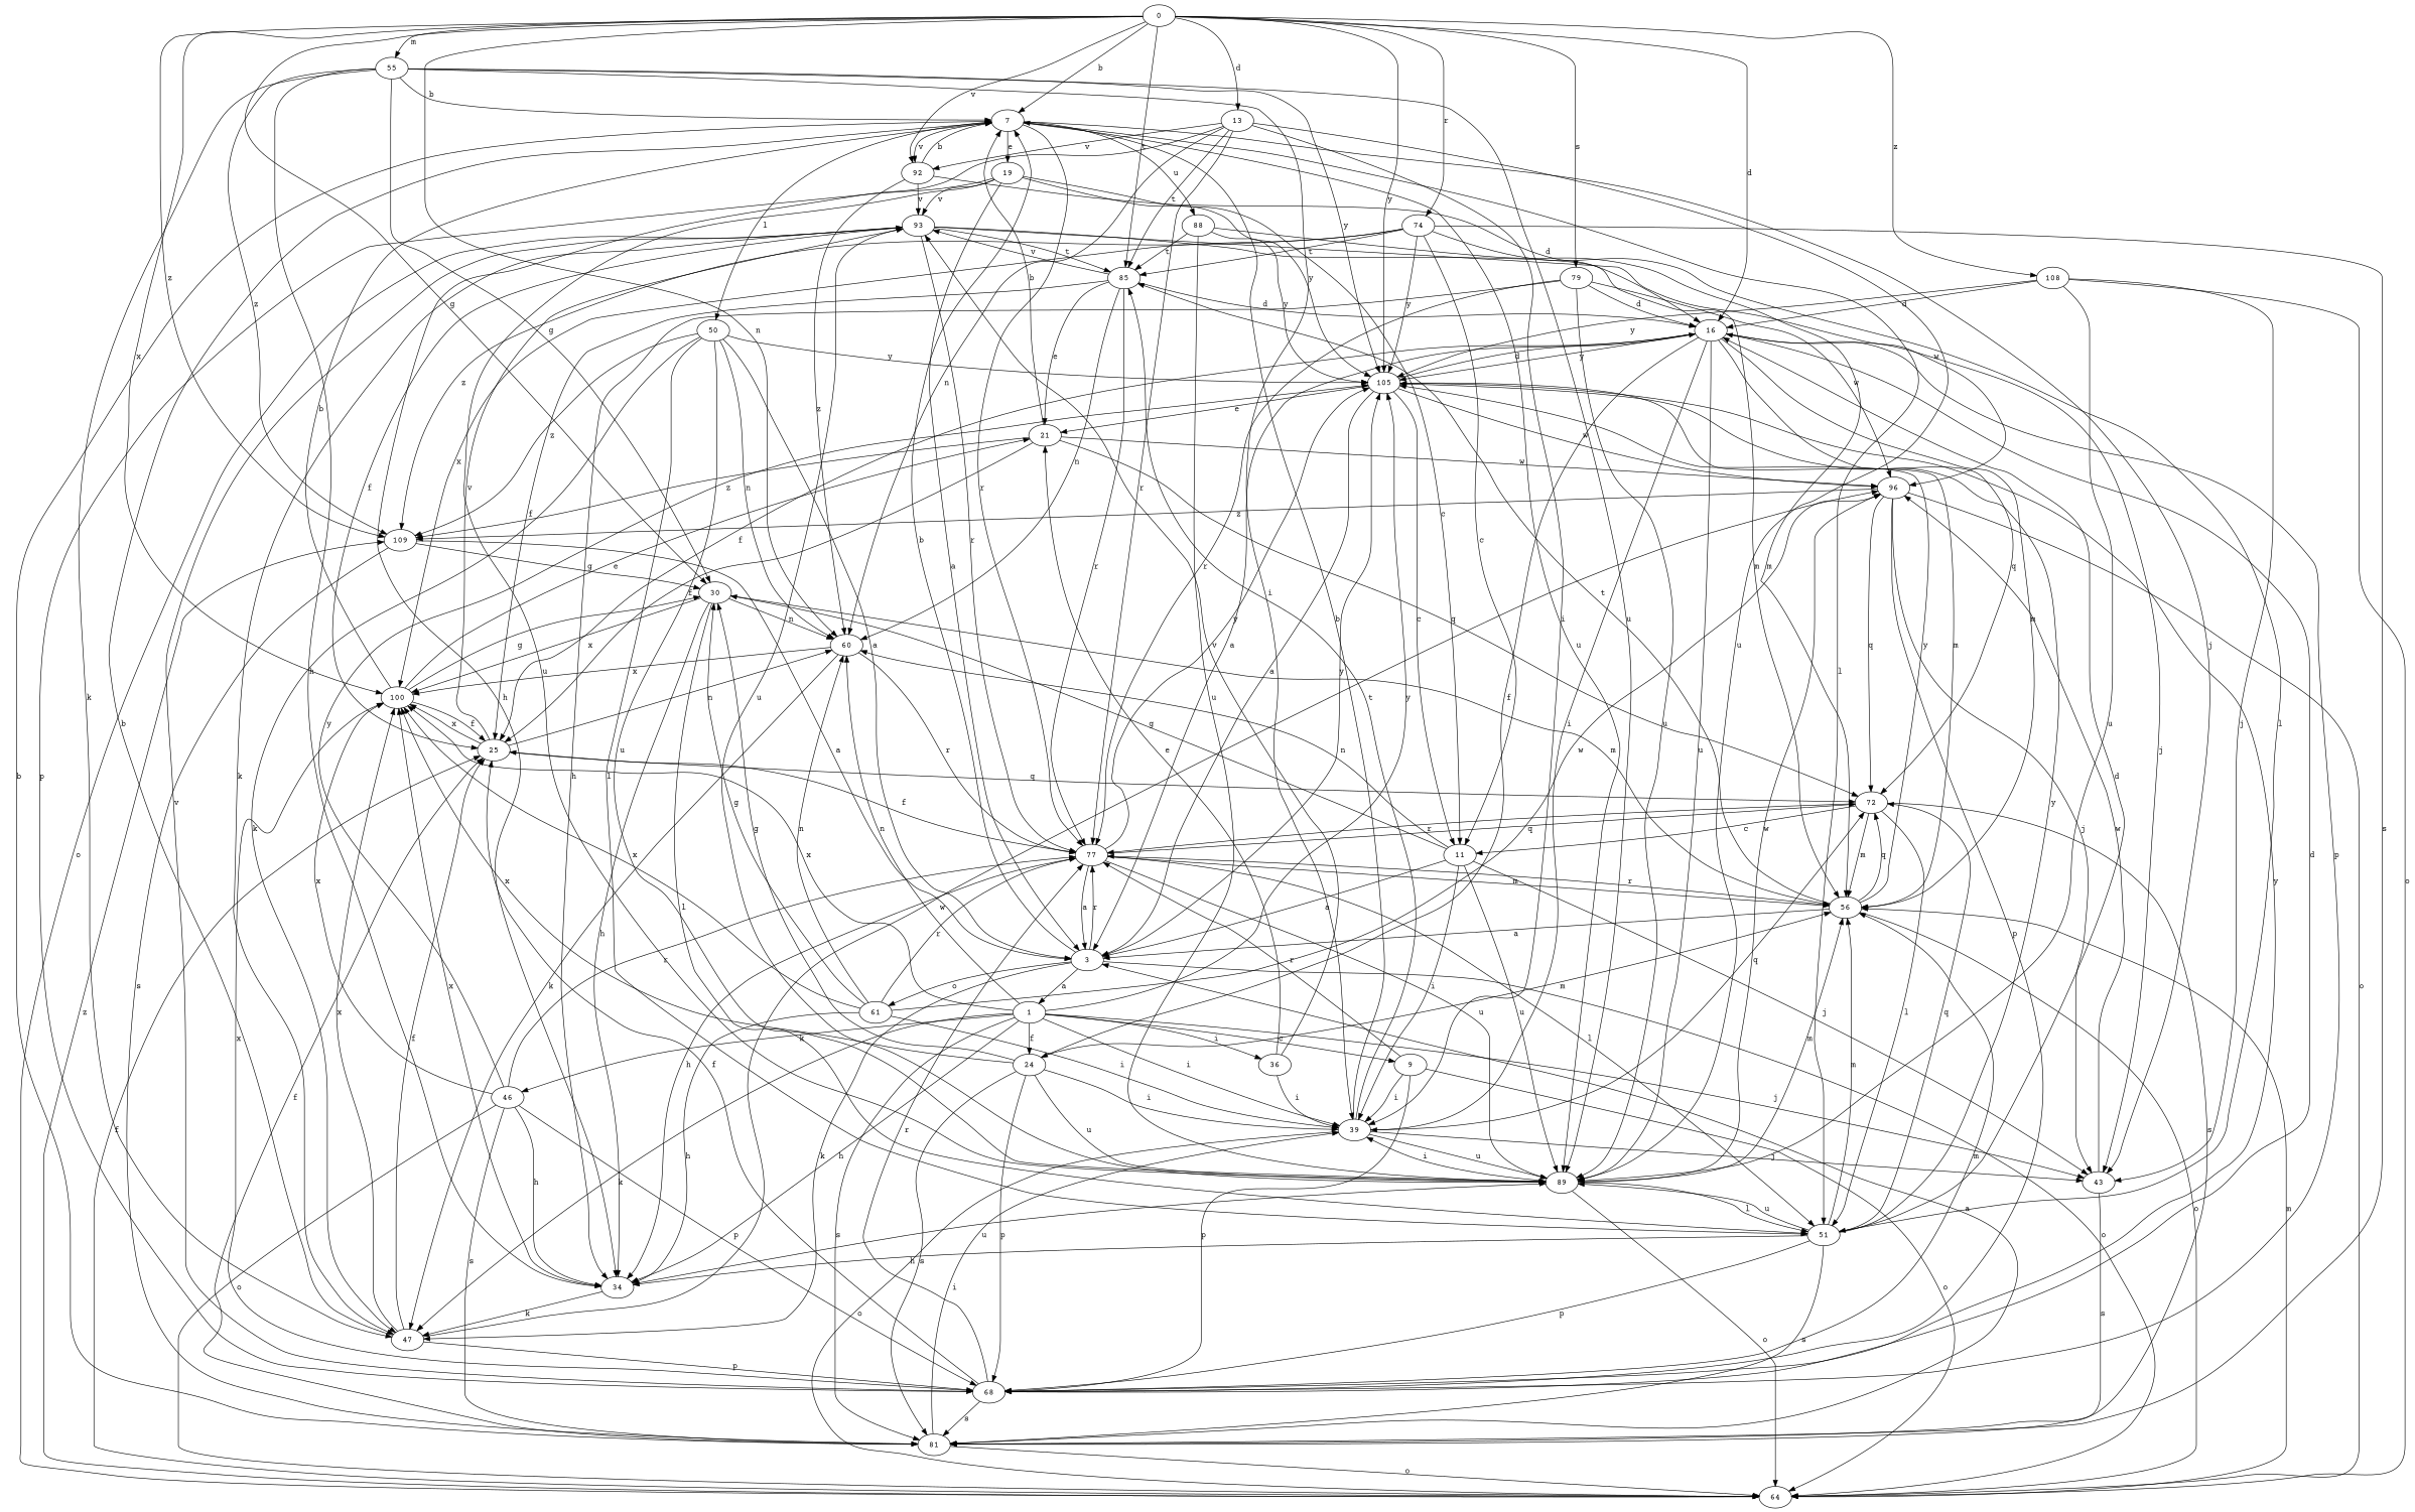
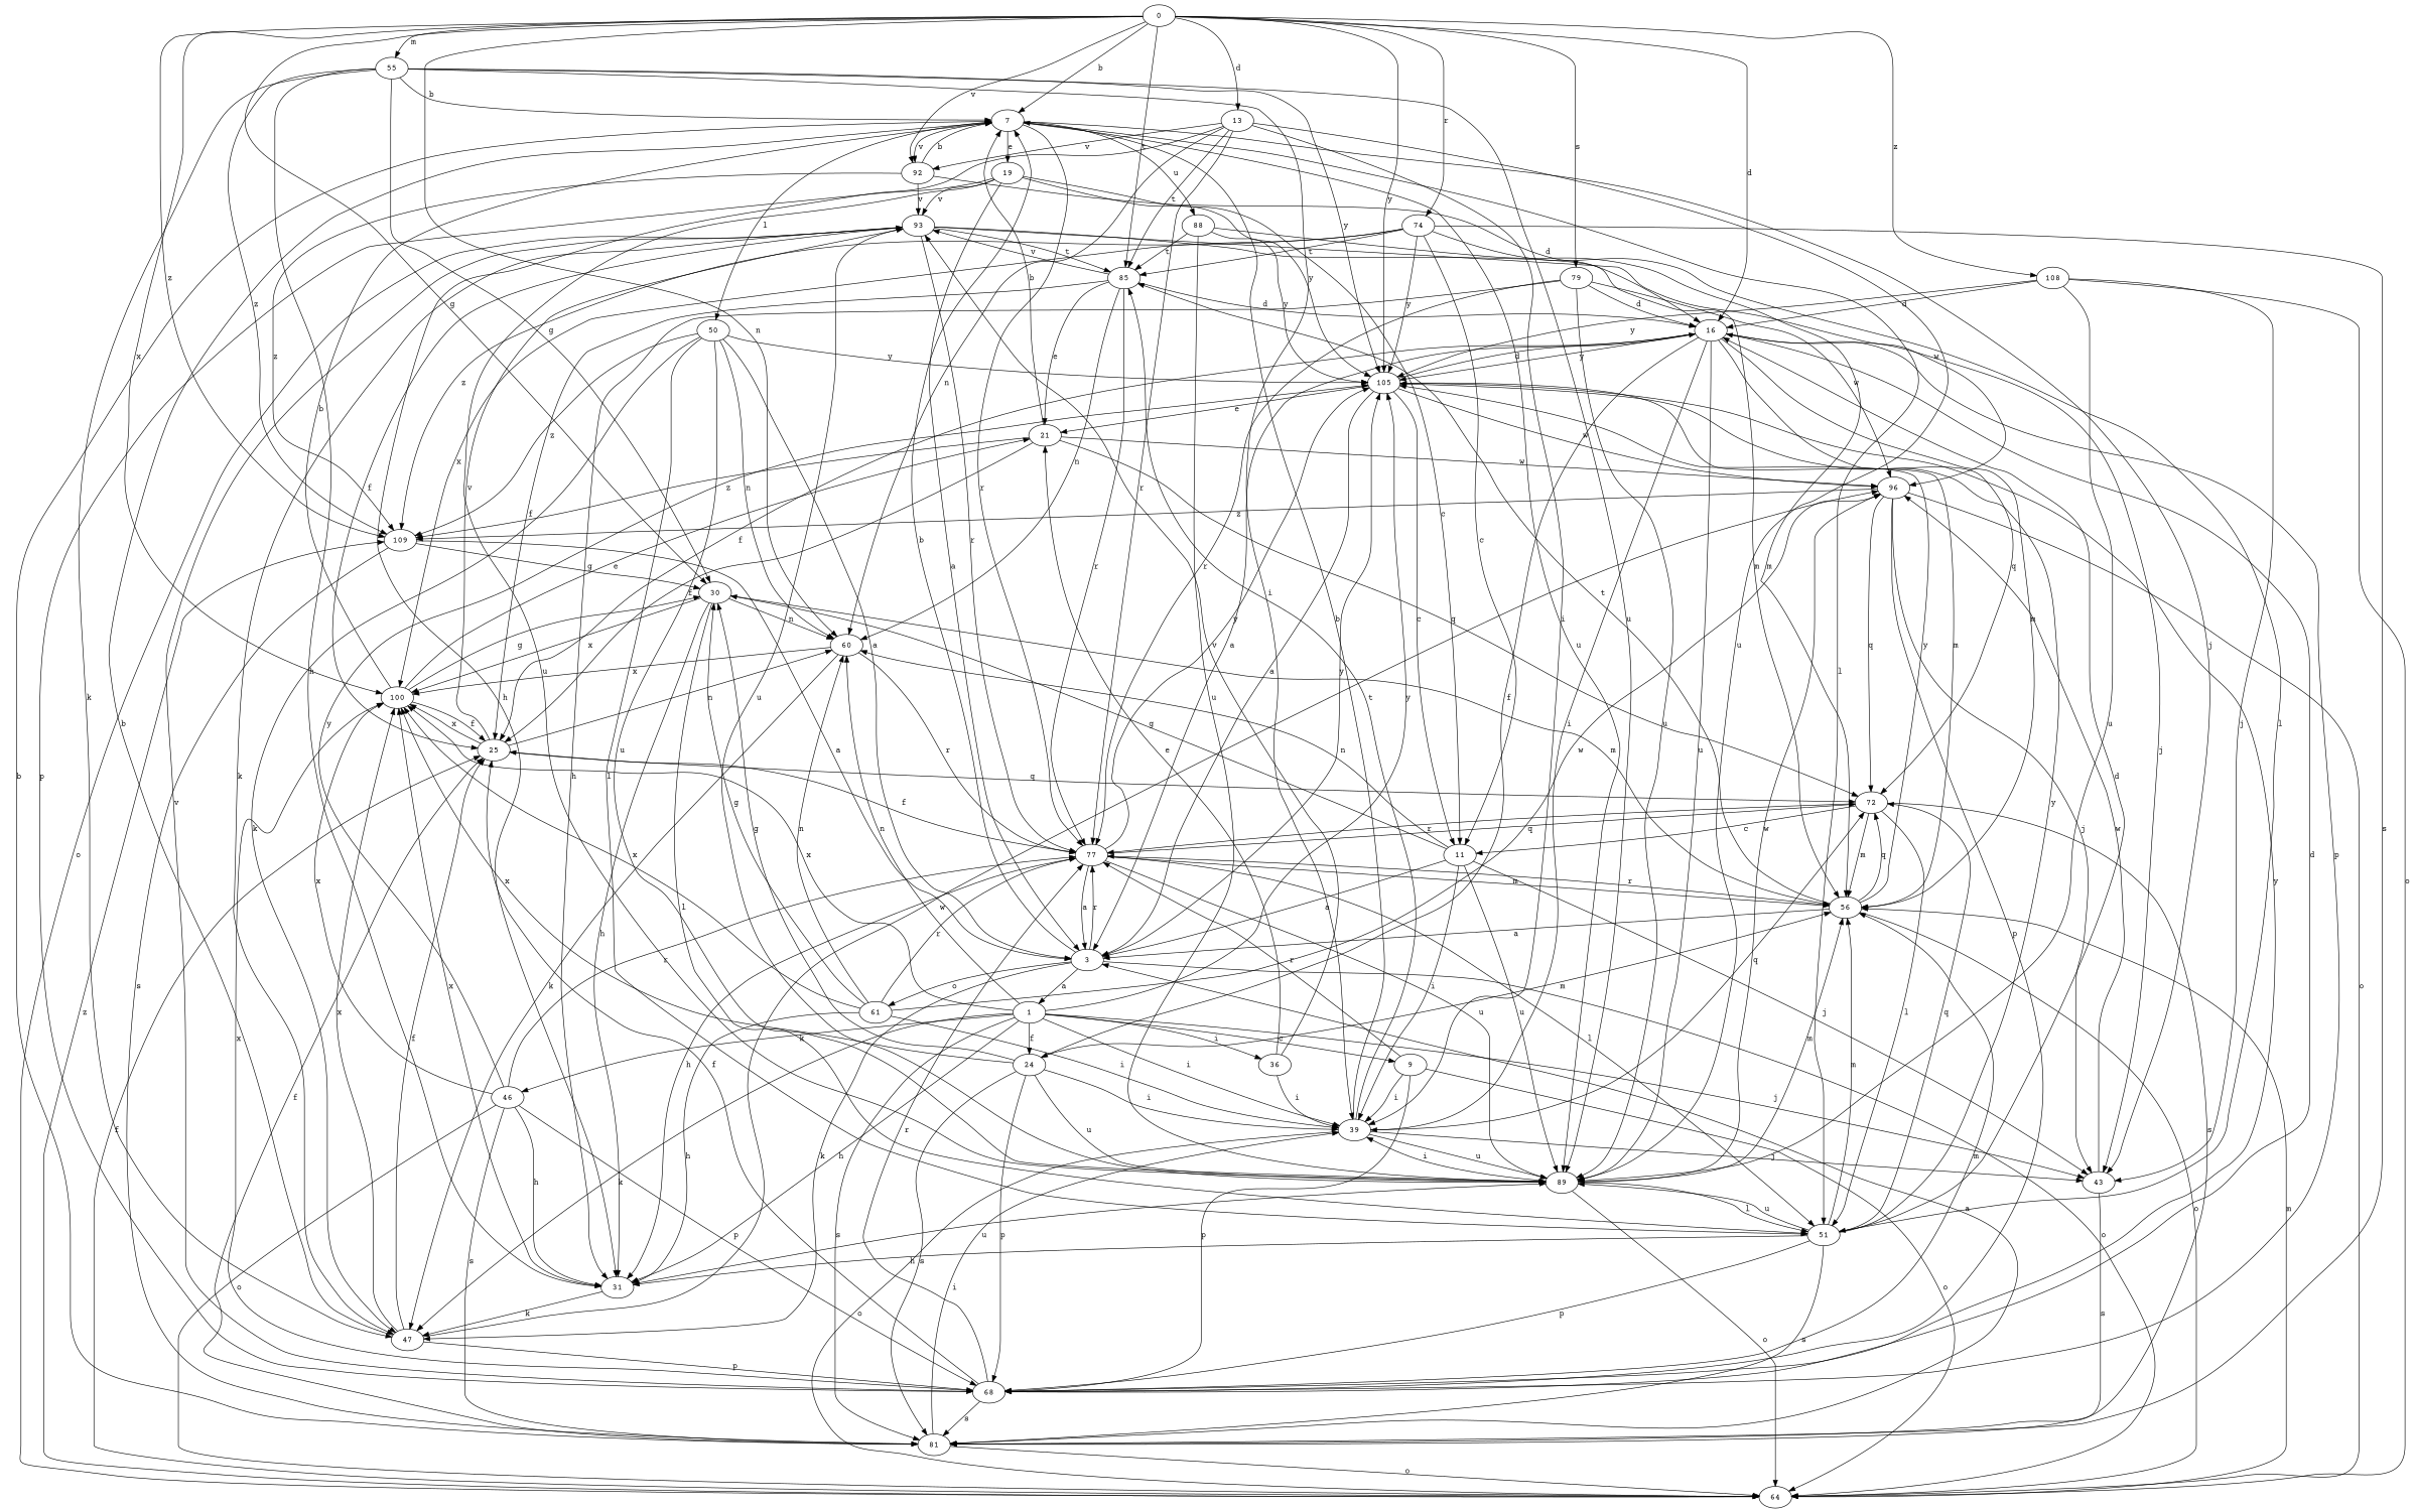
  strict digraph {
    fontname="Courier Prime"
    node [fontname="Courier Prime"]
    edge [fontname="Courier Prime"]
    0
    7
    13
    16
    30
    55
    60
    74
    79
    85
    92
    100
    105
    108
    109
    43
    77
    19
    50
    51
    88
    89
-   34
+   34 [label=31]
    39
    24
    3
    68
    25
    56
    72
    47
    81
    11
    96
    93
    21
    64
    1
    9
    36
    46
    61
    0 -> 7 [label=b]
    0 -> 13 [label=d]
    0 -> 16 [label=d]
    0 -> 30 [label=g]
    0 -> 55 [label=m]
    0 -> 60 [label=n]
    0 -> 74 [label=r]
    0 -> 79 [label=s]
    0 -> 85 [label=t]
    0 -> 92 [label=v]
    0 -> 100 [label=x]
    0 -> 105 [label=y]
    0 -> 108 [label=z]
    0 -> 109 [label=z]
    7 -> 92 [label=v]
    7 -> 43 [label=j]
    7 -> 77 [label=r]
    7 -> 19 [label=e]
    7 -> 50 [label=l]
    7 -> 51 [label=l]
    7 -> 88 [label=u]
    7 -> 89 [label=u]
    13 -> 60 [label=n]
    13 -> 85 [label=t]
    13 -> 92 [label=v]
    13 -> 77 [label=r]
    13 -> 89 [label=u]
    13 -> 34 [label=h]
    13 -> 39 [label=i]
    16 -> 105 [label=y]
    16 -> 43 [label=j]
    16 -> 89 [label=u]
    16 -> 39 [label=i]
    16 -> 24 [label=f]
    16 -> 3 [label=a]
    16 -> 68 [label=p]
    16 -> 25 [label=f]
    16 -> 56 [label=m]
    16 -> 72 [label=q]
    30 -> 60 [label=n]
    30 -> 100 [label=x]
    30 -> 51 [label=l]
    30 -> 34 [label=h]
    30 -> 56 [label=m]
    55 -> 7 [label=b]
    55 -> 30 [label=g]
    55 -> 105 [label=y]
    55 -> 109 [label=z]
    55 -> 89 [label=u]
    55 -> 34 [label=h]
    55 -> 39 [label=i]
    55 -> 47 [label=k]
    60 -> 100 [label=x]
    60 -> 77 [label=r]
    60 -> 47 [label=k]
    74 -> 85 [label=t]
    74 -> 100 [label=x]
    74 -> 105 [label=y]
    74 -> 109 [label=z]
    74 -> 51 [label=l]
    74 -> 81 [label=s]
    74 -> 11 [label=c]
    79 -> 16 [label=d]
    79 -> 77 [label=r]
    79 -> 89 [label=u]
    79 -> 34 [label=h]
    79 -> 96 [label=w]
    85 -> 16 [label=d]
    85 -> 60 [label=n]
    85 -> 77 [label=r]
    85 -> 25 [label=f]
    85 -> 93 [label=v]
    85 -> 21 [label=e]
    92 -> 7 [label=b]
    92 -> 16 [label=d]
-   92 -> 60 [label=z]
+   92 -> 109 [label=z]
    92 -> 93 [label=v]
    100 -> 7 [label=b]
    100 -> 30 [label=g]
    100 -> 25 [label=f]
    100 -> 21 [label=e]
    105 -> 16 [label=d]
    105 -> 3 [label=a]
    105 -> 56 [label=m]
    105 -> 11 [label=c]
    105 -> 96 [label=w]
    105 -> 21 [label=e]
    108 -> 16 [label=d]
    108 -> 105 [label=y]
    108 -> 43 [label=j]
    108 -> 89 [label=u]
    108 -> 64 [label=o]
    109 -> 30 [label=g]
    109 -> 3 [label=a]
    109 -> 81 [label=s]
    43 -> 81 [label=s]
    43 -> 96 [label=w]
    77 -> 105 [label=y]
    77 -> 51 [label=l]
    77 -> 89 [label=u]
    77 -> 34 [label=h]
    77 -> 3 [label=a]
    77 -> 25 [label=f]
    77 -> 56 [label=m]
    77 -> 72 [label=q]
    19 -> 105 [label=y]
    19 -> 89 [label=u]
    19 -> 3 [label=a]
    19 -> 68 [label=p]
    19 -> 11 [label=c]
    19 -> 93 [label=v]
    50 -> 60 [label=n]
    50 -> 105 [label=y]
    50 -> 109 [label=z]
    50 -> 51 [label=l]
    50 -> 89 [label=u]
    50 -> 3 [label=a]
    50 -> 47 [label=k]
    51 -> 16 [label=d]
    51 -> 105 [label=y]
    51 -> 89 [label=u]
    51 -> 34 [label=h]
    51 -> 68 [label=p]
    51 -> 56 [label=m]
    51 -> 72 [label=q]
    51 -> 81 [label=s]
    88 -> 85 [label=t]
    88 -> 105 [label=y]
    88 -> 89 [label=u]
    88 -> 56 [label=m]
    89 -> 51 [label=l]
    89 -> 39 [label=i]
    89 -> 56 [label=m]
    89 -> 96 [label=w]
    89 -> 64 [label=o]
    34 -> 100 [label=x]
    34 -> 89 [label=u]
    34 -> 47 [label=k]
    39 -> 7 [label=b]
    39 -> 85 [label=t]
    39 -> 43 [label=j]
    39 -> 89 [label=u]
    39 -> 72 [label=q]
    39 -> 64 [label=o]
    24 -> 30 [label=g]
    24 -> 100 [label=x]
    24 -> 89 [label=u]
    24 -> 39 [label=i]
    24 -> 68 [label=p]
    24 -> 56 [label=m]
    24 -> 81 [label=s]
    3 -> 7 [label=b]
    3 -> 105 [label=y]
    3 -> 77 [label=r]
    3 -> 47 [label=k]
    3 -> 64 [label=o]
    3 -> 1 [label=a]
    3 -> 61 [label=o]
    68 -> 16 [label=d]
    68 -> 100 [label=x]
    68 -> 105 [label=y]
    68 -> 77 [label=r]
    68 -> 25 [label=f]
    68 -> 56 [label=m]
    68 -> 81 [label=s]
    68 -> 93 [label=v]
    25 -> 60 [label=n]
    25 -> 100 [label=x]
    25 -> 72 [label=q]
    25 -> 93 [label=v]
    56 -> 85 [label=t]
    56 -> 105 [label=y]
    56 -> 77 [label=r]
    56 -> 3 [label=a]
    56 -> 72 [label=q]
    56 -> 64 [label=o]
    72 -> 77 [label=r]
    72 -> 51 [label=l]
    72 -> 56 [label=m]
    72 -> 81 [label=s]
    72 -> 11 [label=c]
    47 -> 7 [label=b]
    47 -> 100 [label=x]
    47 -> 68 [label=p]
    47 -> 25 [label=f]
    47 -> 96 [label=w]
    81 -> 7 [label=b]
    81 -> 39 [label=i]
    81 -> 3 [label=a]
    81 -> 25 [label=f]
    81 -> 64 [label=o]
    11 -> 30 [label=g]
    11 -> 60 [label=n]
    11 -> 43 [label=j]
    11 -> 89 [label=u]
    11 -> 39 [label=i]
    11 -> 3 [label=a]
    96 -> 109 [label=z]
    96 -> 43 [label=j]
    96 -> 68 [label=p]
    96 -> 72 [label=q]
    96 -> 64 [label=o]
    93 -> 85 [label=t]
    93 -> 77 [label=r]
    93 -> 89 [label=u]
    93 -> 25 [label=f]
    93 -> 56 [label=m]
    93 -> 47 [label=k]
    93 -> 96 [label=w]
    93 -> 64 [label=o]
    21 -> 7 [label=b]
    21 -> 109 [label=z]
    21 -> 25 [label=f]
    21 -> 72 [label=q]
    21 -> 96 [label=w]
    64 -> 109 [label=z]
    64 -> 25 [label=f]
    64 -> 56 [label=m]
    1 -> 60 [label=n]
    1 -> 100 [label=x]
    1 -> 105 [label=y]
    1 -> 43 [label=j]
    1 -> 34 [label=h]
    1 -> 39 [label=i]
    1 -> 24 [label=f]
    1 -> 47 [label=k]
    1 -> 81 [label=s]
    1 -> 9 [label=c]
    1 -> 36 [label=i]
    1 -> 46 [label=k]
    9 -> 77 [label=r]
    9 -> 39 [label=i]
    9 -> 68 [label=p]
    9 -> 64 [label=o]
    36 -> 39 [label=i]
    36 -> 93 [label=v]
    36 -> 21 [label=e]
    46 -> 100 [label=x]
    46 -> 105 [label=y]
    46 -> 77 [label=r]
    46 -> 34 [label=h]
    46 -> 68 [label=p]
    46 -> 81 [label=s]
    46 -> 64 [label=o]
    61 -> 30 [label=g]
    61 -> 60 [label=n]
    61 -> 100 [label=x]
    61 -> 77 [label=r]
    61 -> 34 [label=h]
    61 -> 39 [label=i]
    61 -> 96 [label=w]
  }
